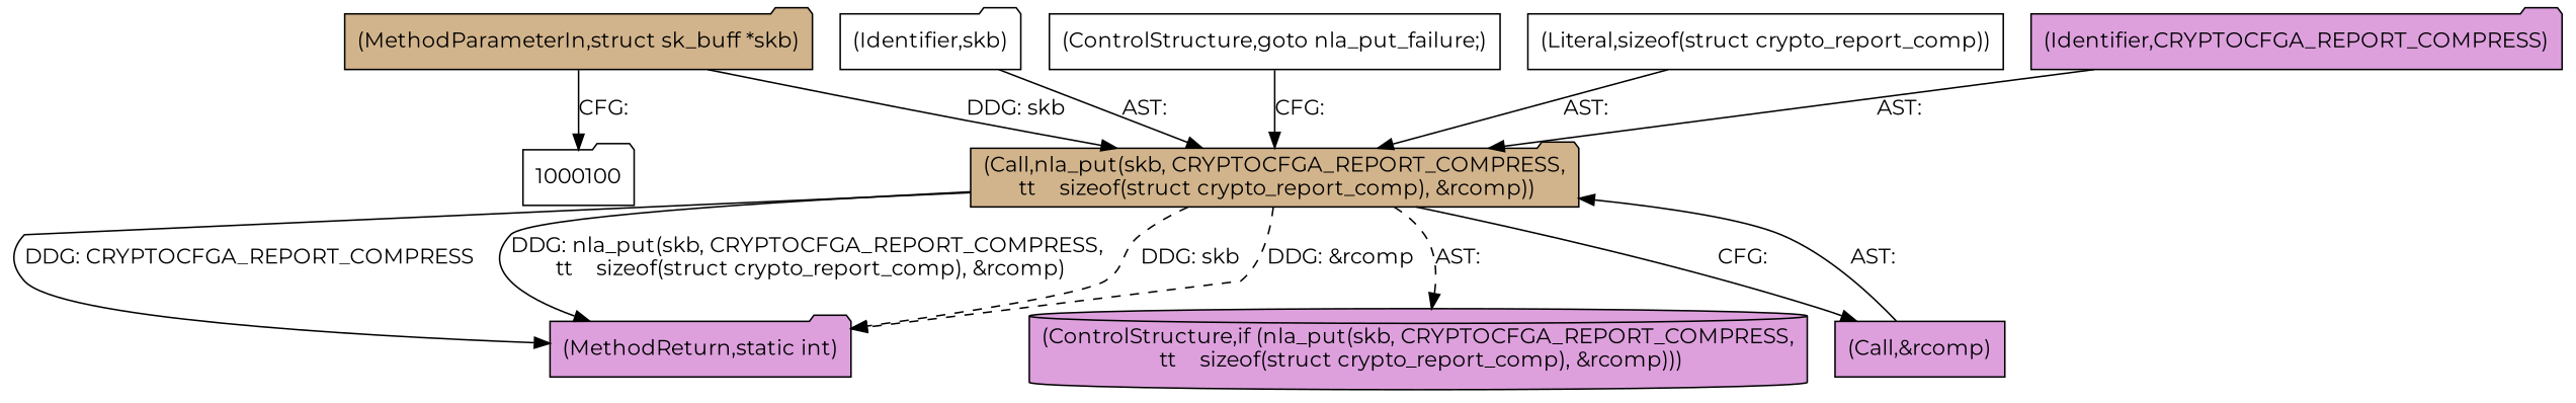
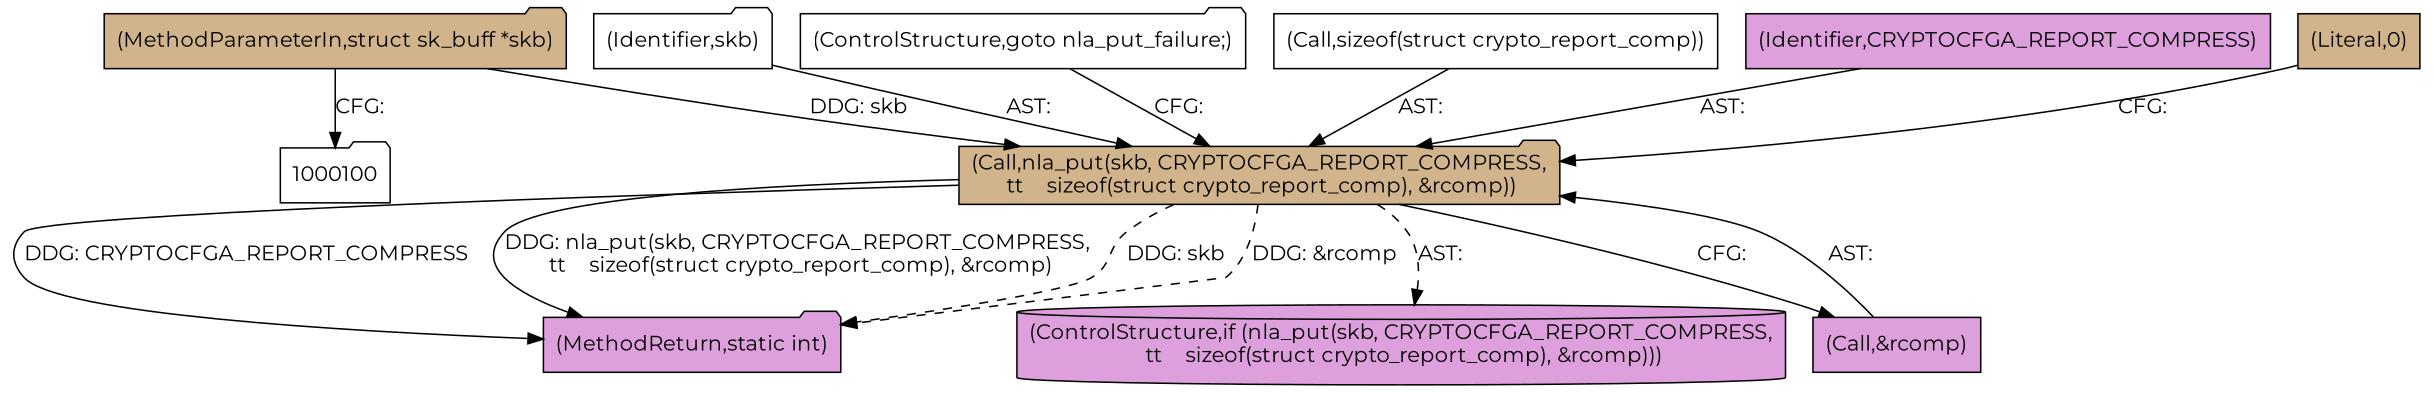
  digraph {
    fontname=Montserrat
    node [fillcolor=white fontname=Montserrat shape=folder style=filled]
    edge [fontname=Montserrat style=solid]
    n1 [fillcolor=tan label="(MethodParameterIn,struct sk_buff *skb)"]
    n2 [fillcolor=tan label="(Call,nla_put(skb, CRYPTOCFGA_REPORT_COMPRESS,\n \t\t    sizeof(struct crypto_report_comp), &rcomp))"]
    1000100
    n4 [fillcolor=plum label="(MethodReturn,static int)"]
    n5 [fillcolor=plum label="(ControlStructure,if (nla_put(skb, CRYPTOCFGA_REPORT_COMPRESS,\n \t\t    sizeof(struct crypto_report_comp), &rcomp)))" shape=cylinder]
    n6 [fillcolor=plum label="(Call,&rcomp)" shape=box]
    n7 [label="(Identifier,skb)"]
-   n8 [label="(ControlStructure,goto nla_put_failure;)" shape=box]
-   n9 [label="(Literal,sizeof(struct crypto_report_comp))" shape=box]
-   n10 [fillcolor=plum label="(Identifier,CRYPTOCFGA_REPORT_COMPRESS)"]
+   n8 [label="(ControlStructure,goto nla_put_failure;)"]
+   n9 [label="(Call,sizeof(struct crypto_report_comp))" shape=box]
+   n10 [fillcolor=plum label="(Identifier,CRYPTOCFGA_REPORT_COMPRESS)" shape=box]
+   n11 [fillcolor=tan label="(Literal,0)" shape=box]
    n1 -> n2 [label="DDG: skb"]
    n1 -> 1000100 [label="CFG: "]
    n2 -> n4 [label="DDG: CRYPTOCFGA_REPORT_COMPRESS"]
    n2 -> n4 [label="DDG: nla_put(skb, CRYPTOCFGA_REPORT_COMPRESS,\n \t\t    sizeof(struct crypto_report_comp), &rcomp)"]
    n2 -> n4 [label="DDG: skb" style=dashed]
    n2 -> n4 [label="DDG: &rcomp" style=dashed]
    n2 -> n5 [label="AST: " style=dashed]
    n2 -> n6 [label="CFG: "]
    n6 -> n2 [label="AST: "]
    n7 -> n2 [label="AST: "]
    n8 -> n2 [label="CFG: "]
    n9 -> n2 [label="AST: "]
    n10 -> n2 [label="AST: "]
+   n11 -> n2 [label="CFG: "]
  }
